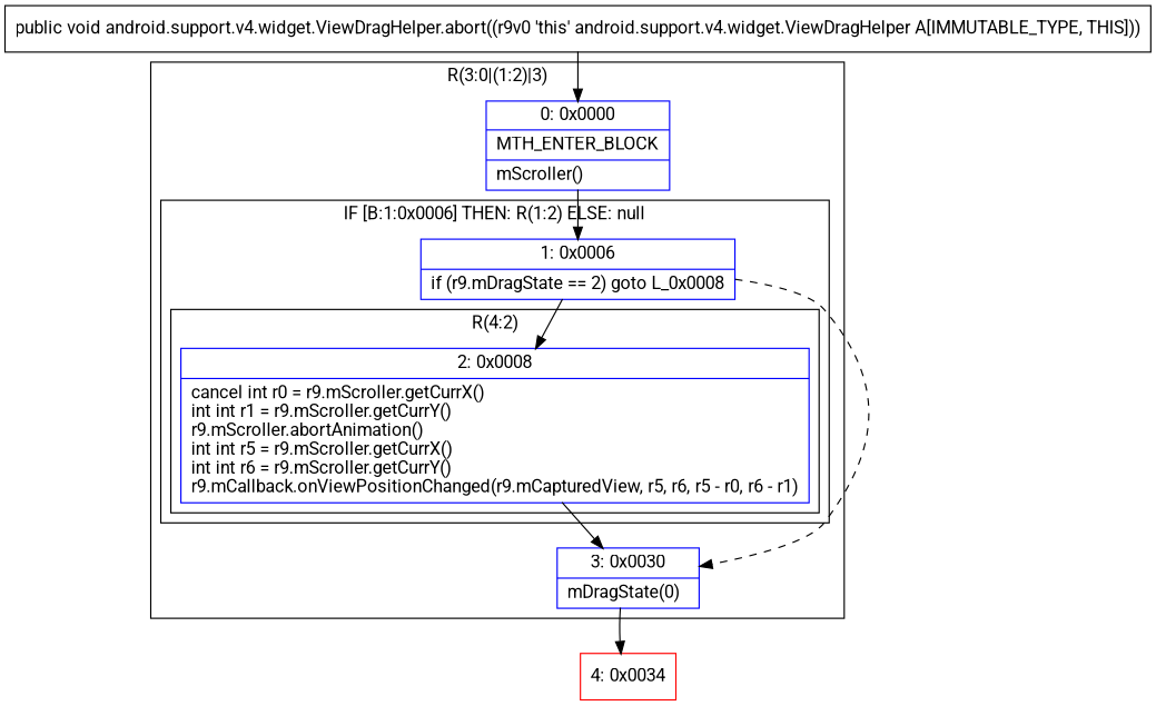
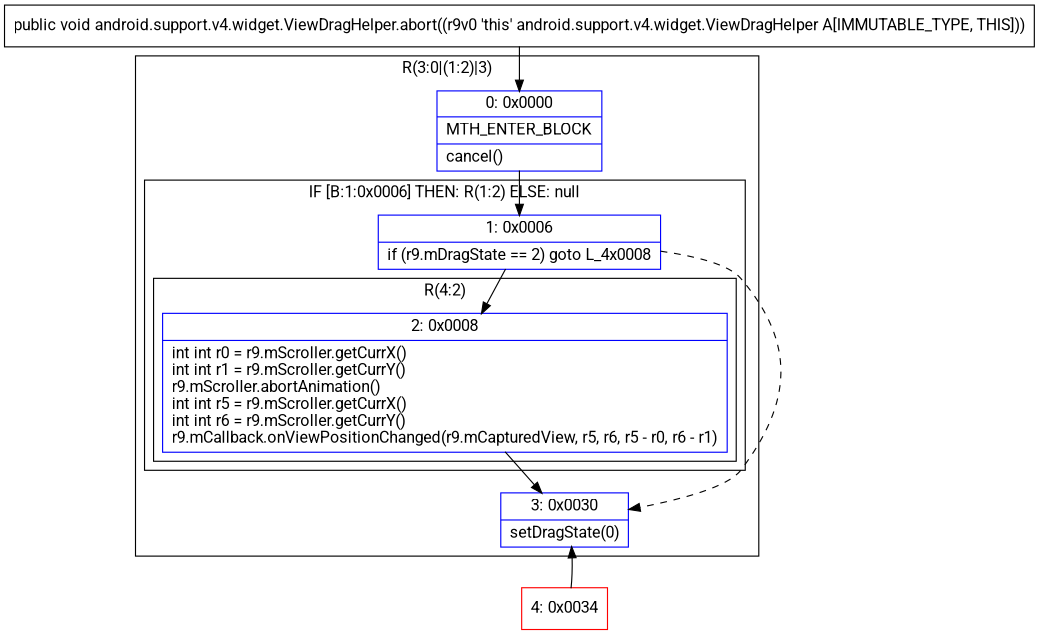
  digraph {
    fontname=Roboto
    node [color=blue fontname=Roboto shape=record]
    edge [fontname=Roboto]
-   n1 [label="{2\:\ 0x0008|cancel int r0 = r9.mScroller.getCurrX()\lint int r1 = r9.mScroller.getCurrY()\lr9.mScroller.abortAnimation()\lint int r5 = r9.mScroller.getCurrX()\lint int r6 = r9.mScroller.getCurrY()\lr9.mCallback.onViewPositionChanged(r9.mCapturedView, r5, r6, r5 \- r0, r6 \- r1)\l}"]
-   n2 [label="{1\:\ 0x0006|if (r9.mDragState == 2) goto L_0x0008\l}"]
-   n3 [label="{0\:\ 0x0000|MTH_ENTER_BLOCK\l|mScroller()\l}"]
-   n4 [label="{3\:\ 0x0030|mDragState(0)\l}"]
+   n1 [label="{2\:\ 0x0008|int int r0 = r9.mScroller.getCurrX()\lint int r1 = r9.mScroller.getCurrY()\lr9.mScroller.abortAnimation()\lint int r5 = r9.mScroller.getCurrX()\lint int r6 = r9.mScroller.getCurrY()\lr9.mCallback.onViewPositionChanged(r9.mCapturedView, r5, r6, r5 \- r0, r6 \- r1)\l}"]
+   n2 [label="{1\:\ 0x0006|if (r9.mDragState == 2) goto L_4x0008\l}"]
+   n3 [label="{0\:\ 0x0000|MTH_ENTER_BLOCK\l|cancel()\l}"]
+   n4 [label="{3\:\ 0x0030|setDragState(0)\l}"]
    n5 [color=red label="{4\:\ 0x0034}"]
    n6 [label="{public void android.support.v4.widget.ViewDragHelper.abort((r9v0 'this' android.support.v4.widget.ViewDragHelper A[IMMUTABLE_TYPE, THIS])) }" color=""]
    subgraph cluster_1 {
      label="R(3:0|(1:2)|3)"
      n3
      n4
      subgraph cluster_2 {
        label="IF [B:1:0x0006] THEN: R(1:2) ELSE: null"
        n2
        subgraph cluster_3 {
          label="R(4:2)"
          n1
        }
      }
    }
    n1 -> n4
    n2 -> n1
    n2 -> n4 [style=dashed]
    n3 -> n2
-   n4 -> n5
+   n5 -> n4
    n6 -> n3
  }
